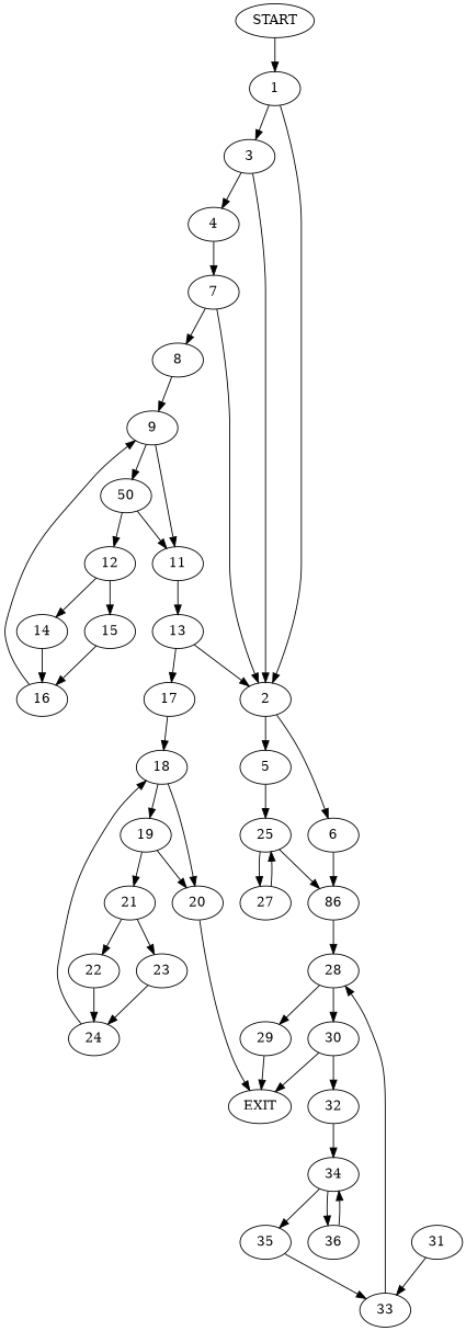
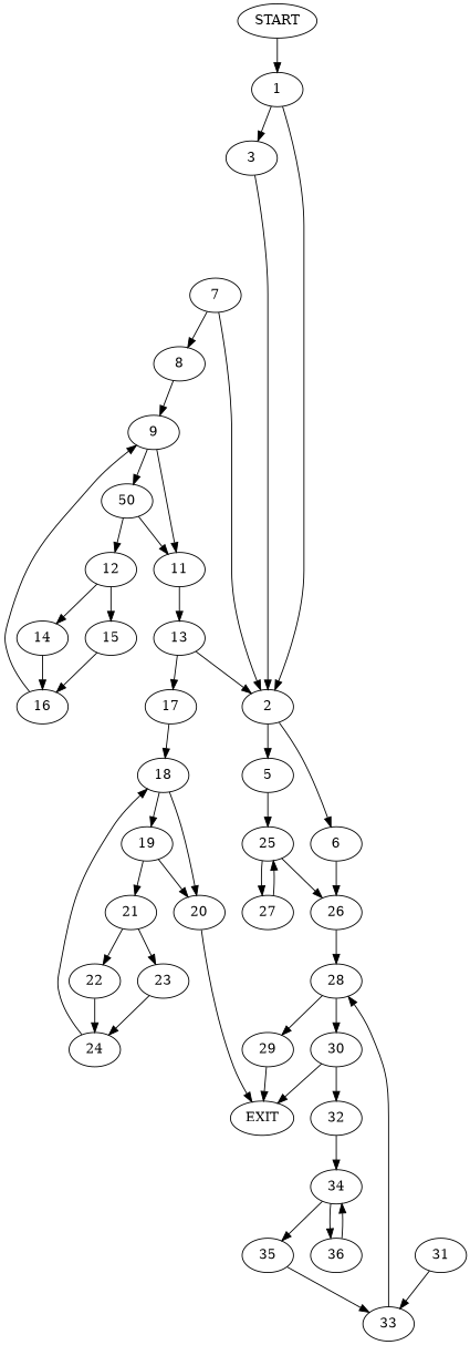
  digraph {
    n1 [label=START]
    1
    2
    3
    n5 [label=EXIT]
    5
    6
-   4
    25
-   26 [label=86]
+   26
    7
    8
    27
    28
    9
    n16 [label=50]
    11
    12
    13
    14
    15
    17
    16
    18
    19
    20
    21
    22
    23
    24
    29
    30
    32
    31
    33
    34
    35
    36
    n1 -> 1
    1 -> 2
    1 -> 3
    2 -> 5
    2 -> 6
    3 -> 2
-   3 -> 4
    5 -> 25
    6 -> 26
-   4 -> 7
    25 -> 26
    25 -> 27
    26 -> 28
    7 -> 2
    7 -> 8
    8 -> 9
    27 -> 25
    28 -> 29
    28 -> 30
    9 -> n16
    9 -> 11
    n16 -> 11
    n16 -> 12
    11 -> 13
    12 -> 14
    12 -> 15
    13 -> 2
    13 -> 17
    14 -> 16
    15 -> 16
    17 -> 18
    16 -> 9
    18 -> 19
    18 -> 20
    19 -> 20
    19 -> 21
    20 -> n5
    21 -> 22
    21 -> 23
    22 -> 24
    23 -> 24
    24 -> 18
    29 -> n5
    30 -> n5
    30 -> 32
    32 -> 34
    31 -> 33
    33 -> 28
    34 -> 35
    34 -> 36
    35 -> 33
    36 -> 34
  }
